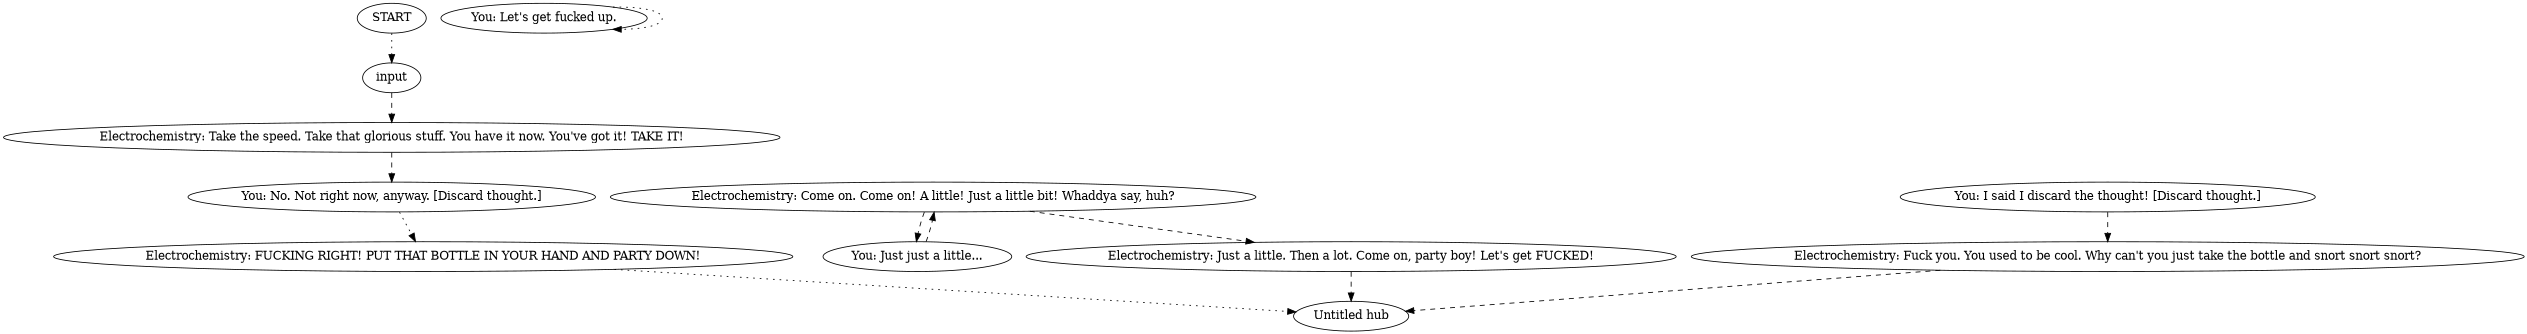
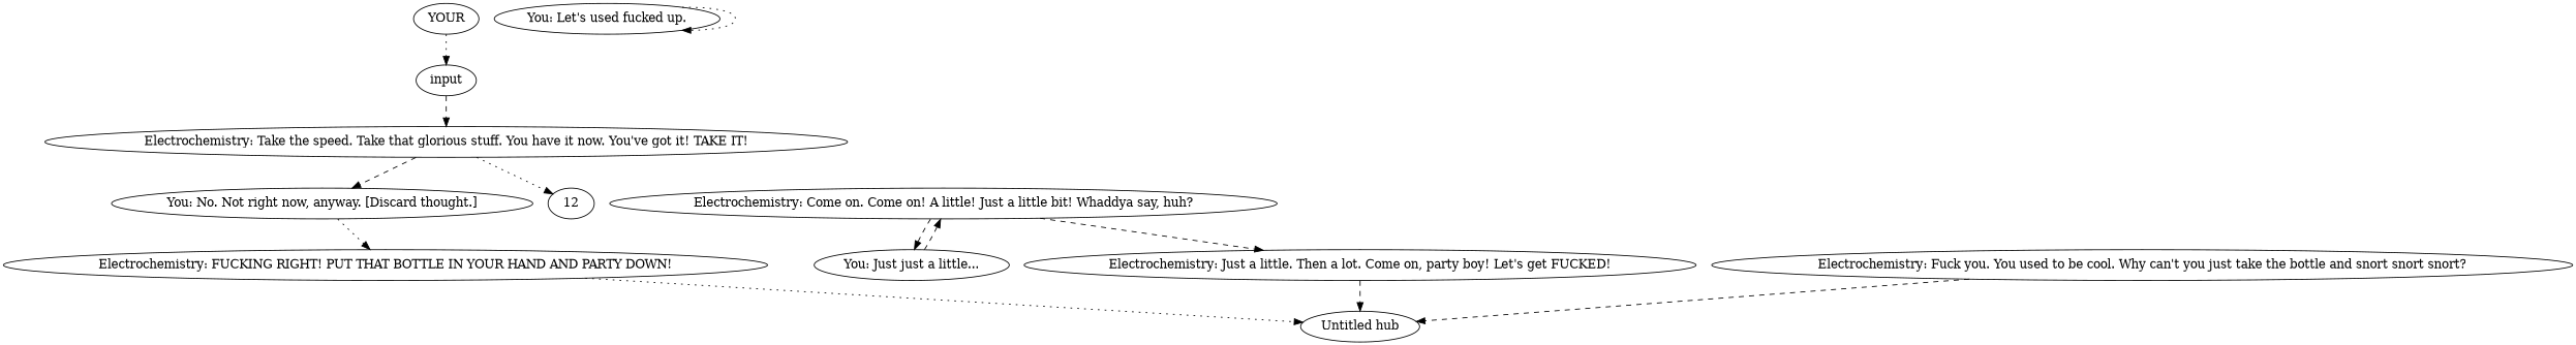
  digraph {
    edge [style=dashed]
-   n1 [label=START]
+   n1 [label=YOUR]
    n2 [label=input]
    n3 [label="Electrochemistry: Take the speed. Take that glorious stuff. You have it now. You've got it! TAKE IT!"]
    n4 [label="You: No. Not right now, anyway. [Discard thought.]"]
+   12
    n6 [label="You: Just just a little..."]
    n7 [label="Electrochemistry: Come on. Come on! A little! Just a little bit! Whaddya say, huh?"]
    n8 [label="Electrochemistry: Just a little. Then a lot. Come on, party boy! Let's get FUCKED!"]
    n9 [label="Electrochemistry: Fuck you. You used to be cool. Why can't you just take the bottle and snort snort snort?"]
    n10 [label="Untitled hub"]
    n11 [label="Electrochemistry: FUCKING RIGHT! PUT THAT BOTTLE IN YOUR HAND AND PARTY DOWN!"]
-   n12 [label="You: I said I discard the thought! [Discard thought.]"]
-   n13 [label="You: Let's get fucked up."]
+   n13 [label="You: Let's used fucked up."]
    n1 -> n2 [style=dotted]
    n2 -> n3
    n3 -> n4
+   n3 -> 12 [style=dotted]
    n4 -> n11 [style=dotted]
    n6 -> n7
    n7 -> n6
    n7 -> n8
    n8 -> n10
    n9 -> n10
    n11 -> n10 [style=dotted]
-   n12 -> n9
    n13 -> n13 [style=dotted]
  }
